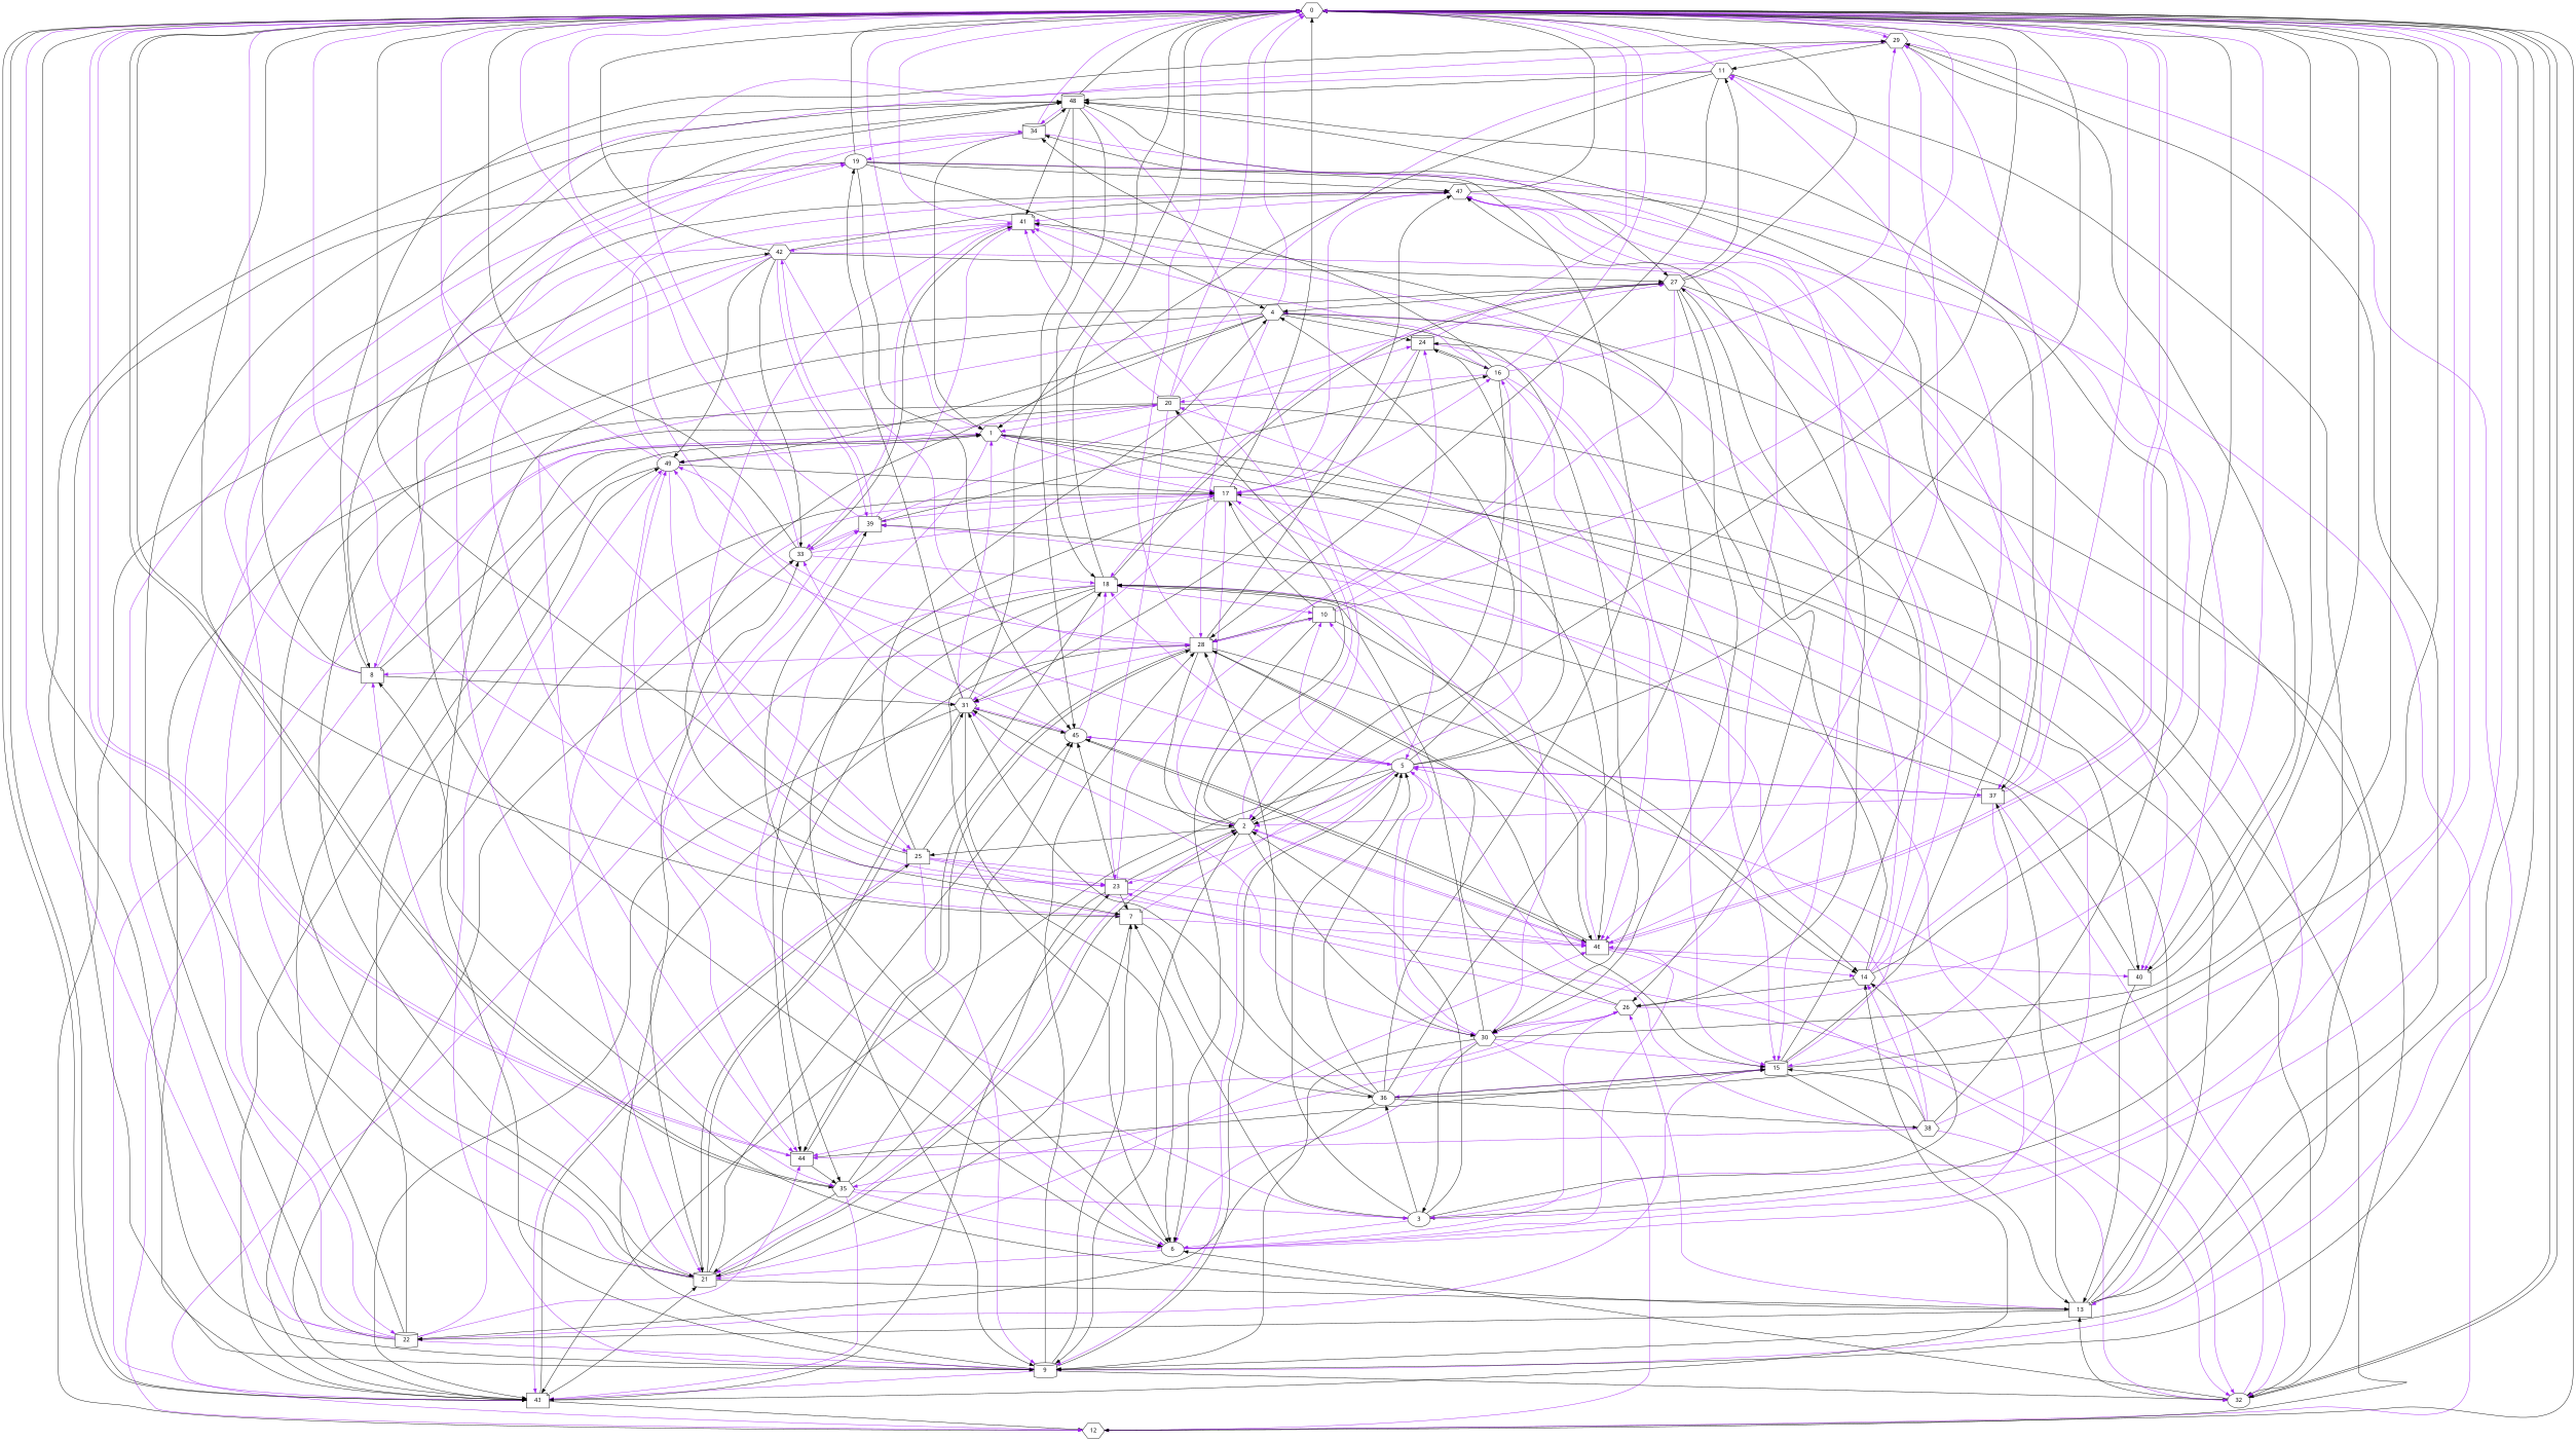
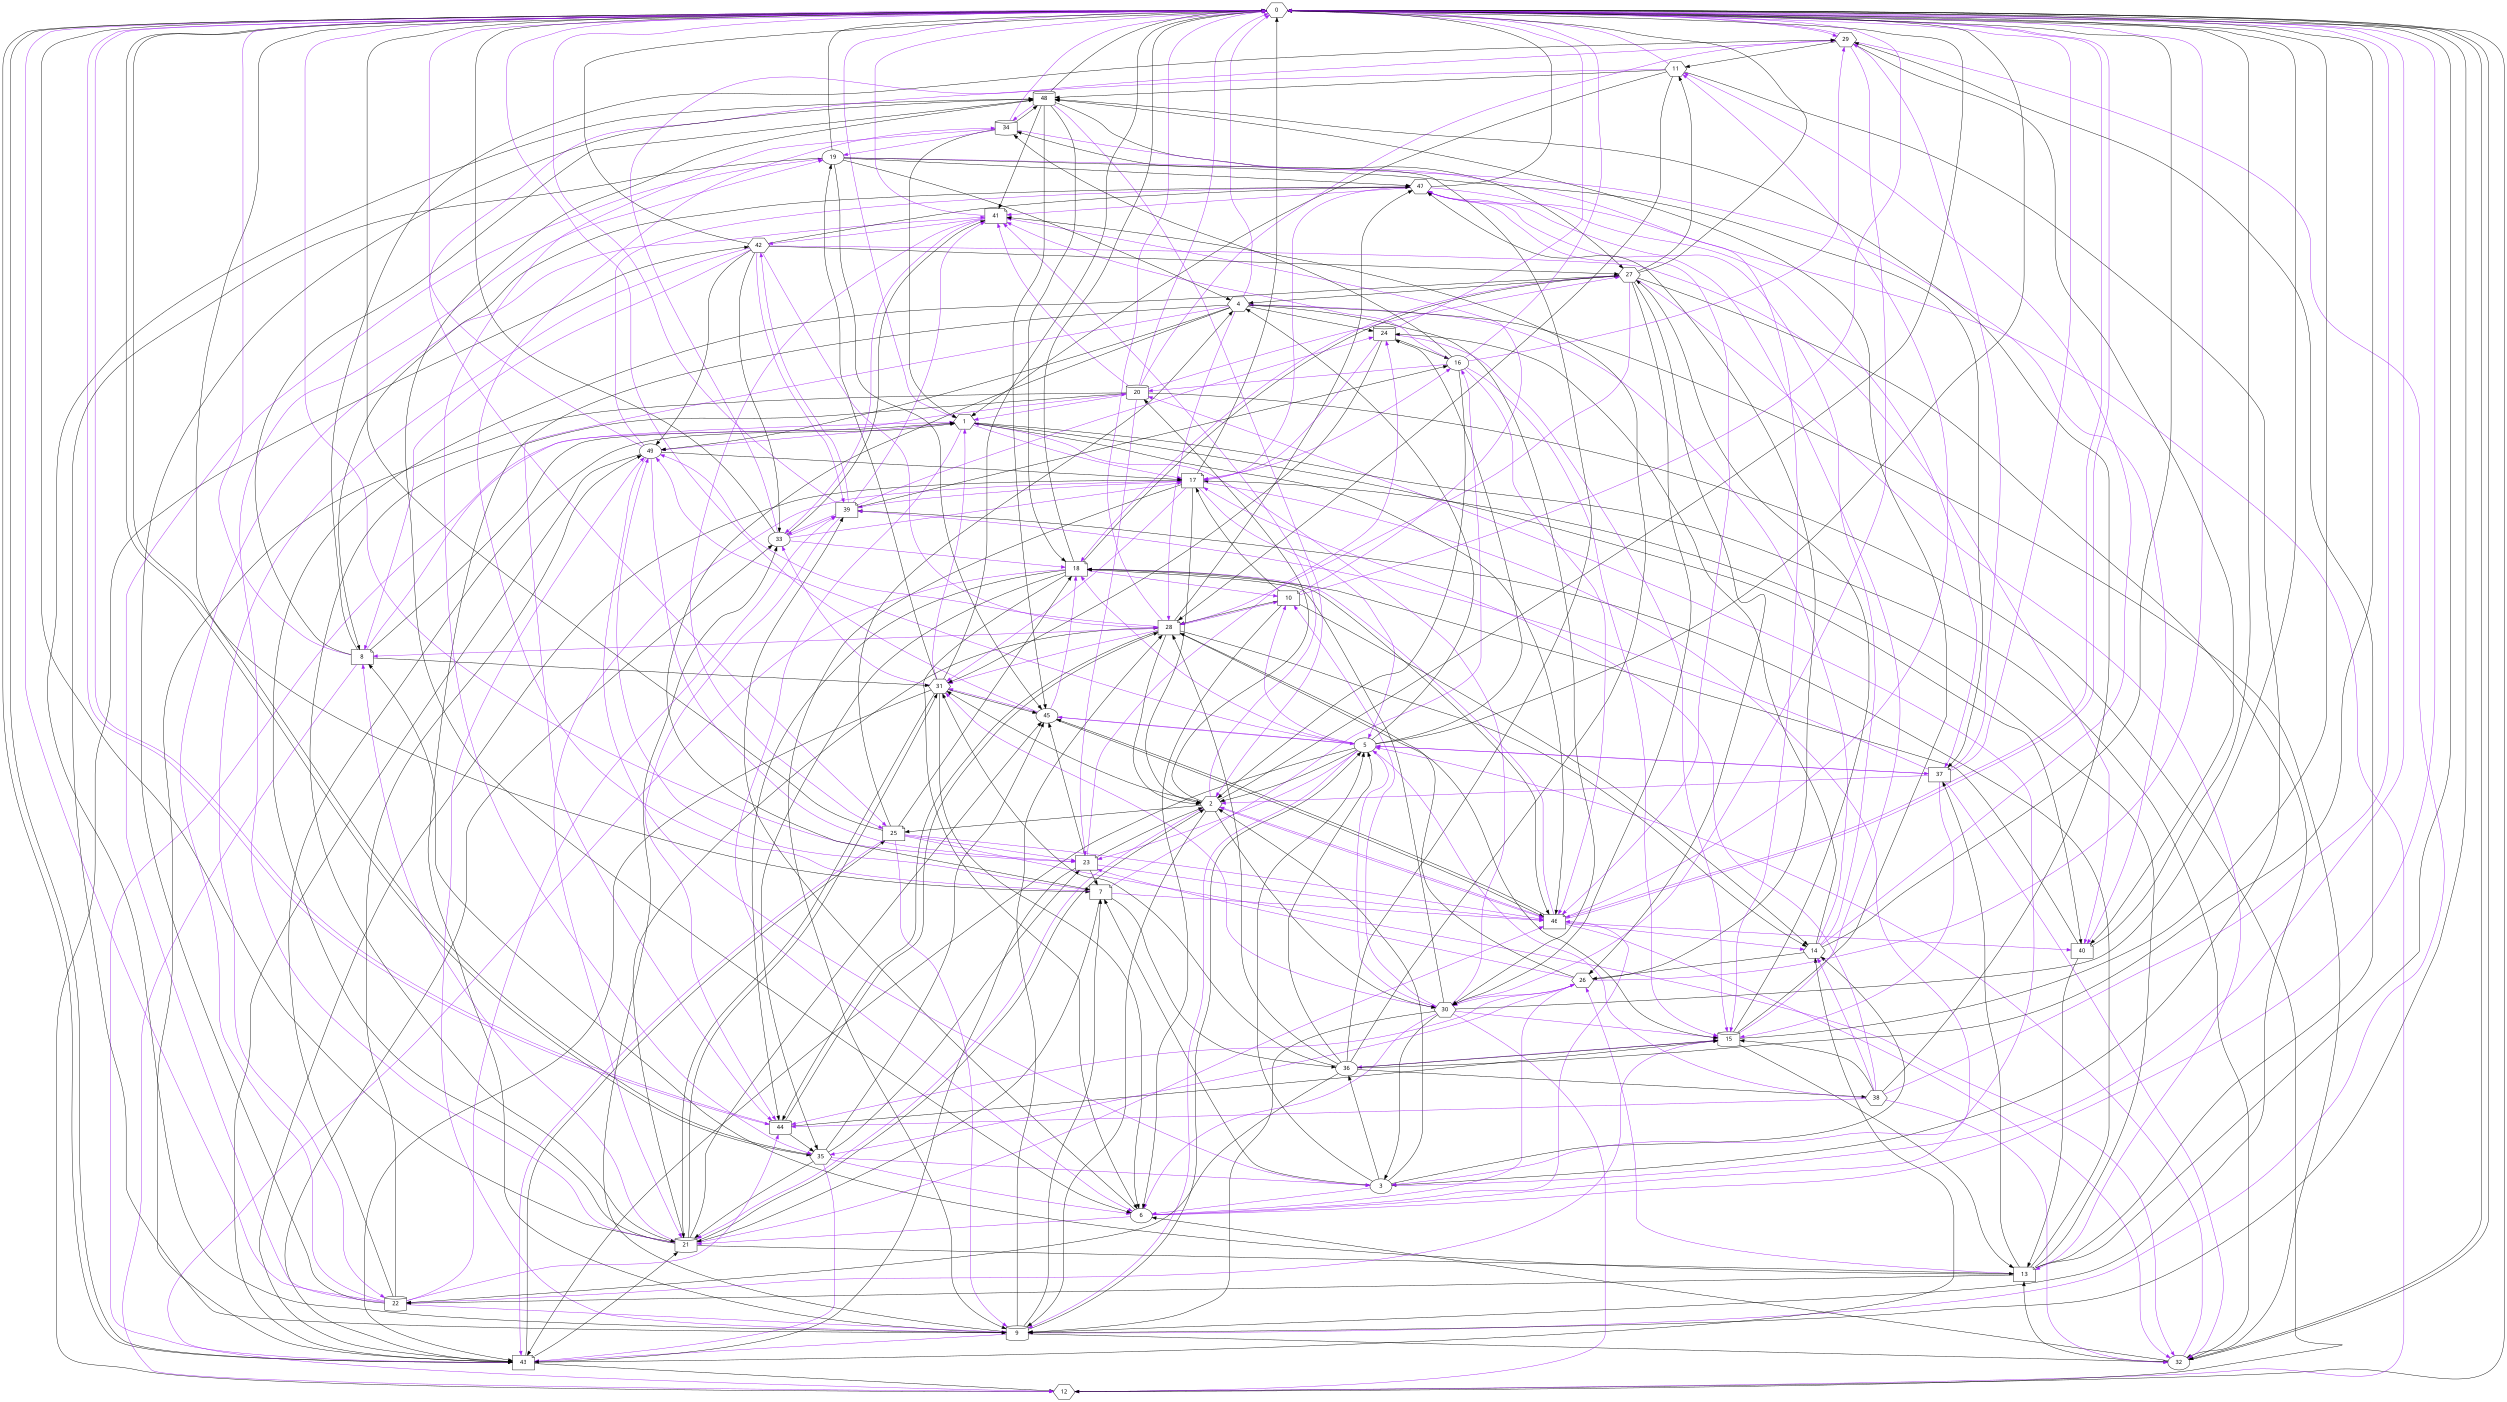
  strict digraph {
    fontname="Noto Sans"
    node [component_delay=3 fontname="Noto Sans" shape=hexagon]
    edge [color=black fontname="Noto Sans" wire_delay=1]
    0
    29
    32 [shape=ellipse]
    35
    43 [shape=note]
    44 [shape=cylinder]
    46 [shape=note]
    7 [shape=note]
    40 [shape=note]
    9 [shape=cylinder]
    30
    11
    6 [shape=ellipse]
    5 [shape=ellipse]
    13 [shape=note]
    21 [shape=cylinder]
    3 [shape=ellipse]
    23 [shape=note]
    45 [shape=ellipse]
    1
    17 [shape=note]
    14
    12
    33 [shape=ellipse]
    25 [shape=note]
    28 [shape=note]
    15 [shape=cylinder]
    2
    18 [shape=note]
    49 [shape=ellipse]
    48 [shape=cylinder]
    31
    10 [shape=note]
    20 [shape=cylinder]
    26
    39 [shape=note]
    4
    24 [shape=cylinder]
    37 [shape=note]
    8 [shape=note]
    22 [shape=cylinder]
    27
    19 [shape=ellipse]
    36 [shape=ellipse]
    16 [shape=ellipse]
    47
    42
    41 [shape=note]
    34 [shape=cylinder]
    38
    0 -> 29 [color=purple]
    0 -> 32
    0 -> 35
    0 -> 43
    0 -> 44 [color=purple]
    0 -> 46 [color=purple]
    0 -> 7
    29 -> 0 [color=purple]
    29 -> 40
    29 -> 9 [color=purple]
    29 -> 30 [color=purple]
    29 -> 11
    32 -> 0
    32 -> 6
    32 -> 5 [color=purple]
    32 -> 13
    35 -> 0
    35 -> 43 [color=purple]
    35 -> 6 [color=purple]
    35 -> 21
    35 -> 3 [color=purple]
    35 -> 23
    35 -> 45
    43 -> 0
    43 -> 21
    43 -> 1 [color=purple]
    43 -> 17
    43 -> 14
    43 -> 12
    43 -> 33
    43 -> 25
    44 -> 0 [color=purple]
    44 -> 35
    44 -> 28
    44 -> 15
    46 -> 0 [color=purple]
    46 -> 32 [color=purple]
    46 -> 40 [color=purple]
    46 -> 11 [color=purple]
    46 -> 45
    46 -> 14 [color=purple]
    46 -> 2 [color=purple]
    46 -> 18 [color=purple]
    7 -> 46 [color=purple]
    7 -> 21
    7 -> 49 [color=purple]
    7 -> 36
    7 -> 16 [color=purple]
    7 -> 34 [color=purple]
    40 -> 0
    40 -> 13
    40 -> 18
    9 -> 0
    9 -> 32
    9 -> 43 [color=purple]
    9 -> 7
    9 -> 5
    9 -> 33
    9 -> 28
    9 -> 49 [color=purple]
    9 -> 48
    30 -> 0
    30 -> 9
    30 -> 6 [color=purple]
    30 -> 3
    30 -> 1 [color=purple]
    30 -> 12 [color=purple]
    30 -> 15 [color=purple]
    30 -> 18
    30 -> 31 [color=purple]
    30 -> 10 [color=purple]
    11 -> 0 [color=purple]
    11 -> 3
    11 -> 1
    11 -> 25 [color=purple]
    11 -> 28
    11 -> 48
    6 -> 0 [color=purple]
    6 -> 46 [color=purple]
    6 -> 21 [color=purple]
    6 -> 20 [color=purple]
    6 -> 26 [color=purple]
    6 -> 39
    5 -> 0
    5 -> 43
    5 -> 9 [color=purple]
    5 -> 30 [color=purple]
    5 -> 23 [color=purple]
    5 -> 45 [color=purple]
    5 -> 2
    5 -> 18 [color=purple]
    5 -> 49 [color=purple]
    5 -> 10 [color=purple]
    5 -> 4
    5 -> 24
    5 -> 37 [color=purple]
    13 -> 0
    13 -> 29
    13 -> 17
    13 -> 26 [color=purple]
    13 -> 39
    13 -> 37
    13 -> 8
    13 -> 22
    21 -> 0
    21 -> 46 [color=purple]
    21 -> 13
    21 -> 45
    21 -> 28
    21 -> 2
    21 -> 31
    21 -> 8 [color=purple]
    21 -> 27
    21 -> 19 [color=purple]
    3 -> 0 [color=purple]
    3 -> 7
    3 -> 6 [color=purple]
    3 -> 5
    3 -> 14
    3 -> 2
    3 -> 36
    23 -> 0 [color=purple]
    23 -> 43
    23 -> 46 [color=purple]
    23 -> 7
    23 -> 45
    23 -> 2
    23 -> 24 [color=purple]
    45 -> 0 [color=purple]
    45 -> 46
    45 -> 5 [color=purple]
    45 -> 18 [color=purple]
    45 -> 31 [color=purple]
    1 -> 0 [color=purple]
    1 -> 32
    1 -> 46
    1 -> 40
    1 -> 6 [color=purple]
    1 -> 17 [color=purple]
    1 -> 49 [color=purple]
    17 -> 0
    17 -> 9
    17 -> 5 [color=purple]
    17 -> 21 [color=purple]
    17 -> 3 [color=purple]
-   17 -> 2 [color=purple]
+   17 -> 2
    17 -> 31 [color=purple]
    17 -> 39 [color=purple]
    17 -> 16 [color=purple]
    14 -> 0
    14 -> 11 [color=purple]
    14 -> 26
    14 -> 4 [color=purple]
    14 -> 24
    14 -> 47 [color=purple]
    12 -> 0
    12 -> 47 [color=purple]
    12 -> 42
    33 -> 0
    33 -> 29 [color=purple]
    33 -> 17 [color=purple]
    33 -> 18 [color=purple]
    33 -> 39 [color=purple]
    33 -> 41
    25 -> 0
    25 -> 32 [color=purple]
    25 -> 43 [color=purple]
    25 -> 46 [color=purple]
    25 -> 9 [color=purple]
    25 -> 23 [color=purple]
    25 -> 18
    25 -> 4
    28 -> 0 [color=purple]
    28 -> 44
    28 -> 14
    28 -> 15
    28 -> 2
    28 -> 49 [color=purple]
    28 -> 31 [color=purple]
    28 -> 10 [color=purple]
    28 -> 8 [color=purple]
    28 -> 47
    15 -> 0
    15 -> 13
    15 -> 48
    15 -> 27
    15 -> 36 [color=purple]
    15 -> 47 [color=purple]
    2 -> 0
    2 -> 46 [color=purple]
    2 -> 9
    2 -> 30
    2 -> 21 [color=purple]
    2 -> 25
    2 -> 31
    2 -> 20
    2 -> 41 [color=purple]
    18 -> 0
    18 -> 35
    18 -> 44
    18 -> 46
    18 -> 6
    18 -> 12 [color=purple]
    18 -> 10 [color=purple]
    18 -> 27
    49 -> 0 [color=purple]
    49 -> 43
    49 -> 3 [color=purple]
    49 -> 23 [color=purple]
    49 -> 17
    49 -> 47 [color=purple]
    48 -> 0
    48 -> 6
    48 -> 45
    48 -> 2 [color=purple]
    48 -> 18
    48 -> 27
    48 -> 41
    48 -> 34 [color=purple]
    31 -> 0
    31 -> 43
    31 -> 6
    31 -> 21
    31 -> 45
    31 -> 1 [color=purple]
    31 -> 33 [color=purple]
    31 -> 19
    10 -> 0 [color=purple]
    10 -> 6
    10 -> 17
    10 -> 14
    10 -> 28
    10 -> 41 [color=purple]
    20 -> 0 [color=purple]
    20 -> 29 [color=purple]
    20 -> 43
    20 -> 21
    20 -> 23 [color=purple]
    20 -> 1 [color=purple]
    20 -> 12
    20 -> 27 [color=purple]
    20 -> 41 [color=purple]
    26 -> 0 [color=purple]
    26 -> 35 [color=purple]
    26 -> 44 [color=purple]
    26 -> 30 [color=purple]
    26 -> 23 [color=purple]
    26 -> 28
    26 -> 47
    39 -> 0 [color=purple]
    39 -> 44 [color=purple]
    39 -> 33 [color=purple]
    39 -> 24 [color=purple]
    39 -> 16
    39 -> 42 [color=purple]
    39 -> 41 [color=purple]
    4 -> 0 [color=purple]
    4 -> 32
    4 -> 44 [color=purple]
    4 -> 7
    4 -> 9
    4 -> 30
    4 -> 28 [color=purple]
    4 -> 49
    4 -> 24
    24 -> 0 [color=purple]
    24 -> 17 [color=purple]
    24 -> 15 [color=purple]
    24 -> 31
    24 -> 16
    37 -> 0 [color=purple]
    37 -> 29 [color=purple]
    37 -> 32 [color=purple]
    37 -> 5 [color=purple]
    37 -> 15 [color=purple]
    37 -> 2 [color=purple]
    37 -> 39 [color=purple]
    8 -> 0 [color=purple]
    8 -> 29
    8 -> 1
    8 -> 12 [color=purple]
    8 -> 48
    8 -> 31
    8 -> 20 [color=purple]
    22 -> 0 [color=purple]
    22 -> 44 [color=purple]
    22 -> 9 [color=purple]
    22 -> 1
    22 -> 15 [color=purple]
    22 -> 49
    22 -> 48
    22 -> 39 [color=purple]
    22 -> 19 [color=purple]
    22 -> 41 [color=purple]
    27 -> 0
    27 -> 9
    27 -> 30
    27 -> 11
    27 -> 13 [color=purple]
    27 -> 28 [color=purple]
    27 -> 18 [color=purple]
    27 -> 26
    27 -> 4
    19 -> 0
    19 -> 40 [color=purple]
    19 -> 9
    19 -> 45
    19 -> 4
    19 -> 37
    19 -> 47
    36 -> 0
    36 -> 5
    36 -> 28
    36 -> 15
    36 -> 31
    36 -> 22
    36 -> 41
    36 -> 34
    36 -> 38
    16 -> 0 [color=purple]
    16 -> 29 [color=purple]
    16 -> 46 [color=purple]
    16 -> 15 [color=purple]
    16 -> 2
    16 -> 20 [color=purple]
    16 -> 41 [color=purple]
    16 -> 34
    47 -> 0
    47 -> 46 [color=purple]
    47 -> 17 [color=purple]
    47 -> 37 [color=purple]
    47 -> 8
    47 -> 41 [color=purple]
    42 -> 0
    42 -> 40 [color=purple]
    42 -> 33
    42 -> 28 [color=purple]
    42 -> 49
    42 -> 39 [color=purple]
    42 -> 8 [color=purple]
    42 -> 22 [color=purple]
    42 -> 27
    42 -> 47
    41 -> 0 [color=purple]
    41 -> 33 [color=purple]
    41 -> 25 [color=purple]
    41 -> 42 [color=purple]
    34 -> 0 [color=purple]
    34 -> 35 [color=purple]
    34 -> 1
    34 -> 15 [color=purple]
    34 -> 48
    34 -> 19 [color=purple]
    38 -> 0 [color=purple]
    38 -> 32 [color=purple]
    38 -> 44 [color=purple]
    38 -> 5 [color=purple]
    38 -> 17 [color=purple]
    38 -> 14 [color=purple]
    38 -> 15
    38 -> 48
  }
